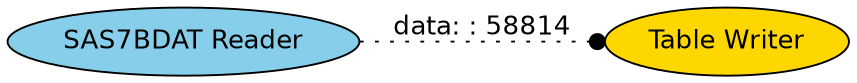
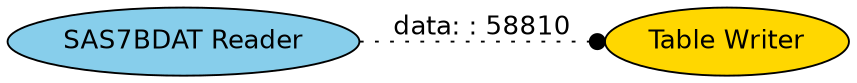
  digraph {
    rankdir=LR
    fontname="DejaVu Sans"
    node [style=filled fontname="DejaVu Sans"]
    n1 [label="Table Writer" fillcolor=gold]
    n2 [label="SAS7BDAT Reader" fillcolor=skyblue]
-   n2 -> n1 [label="data: : 58814" style=dotted arrowhead=dot fontname="DejaVu Sans"]
+   n2 -> n1 [label="data: : 58810" style=dotted arrowhead=dot fontname="DejaVu Sans"]
  }
